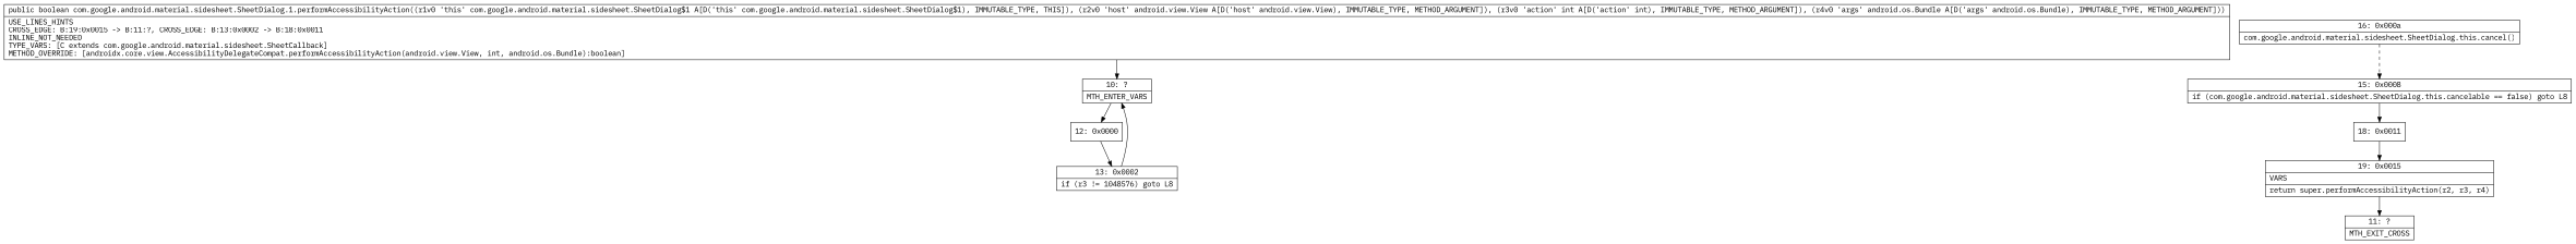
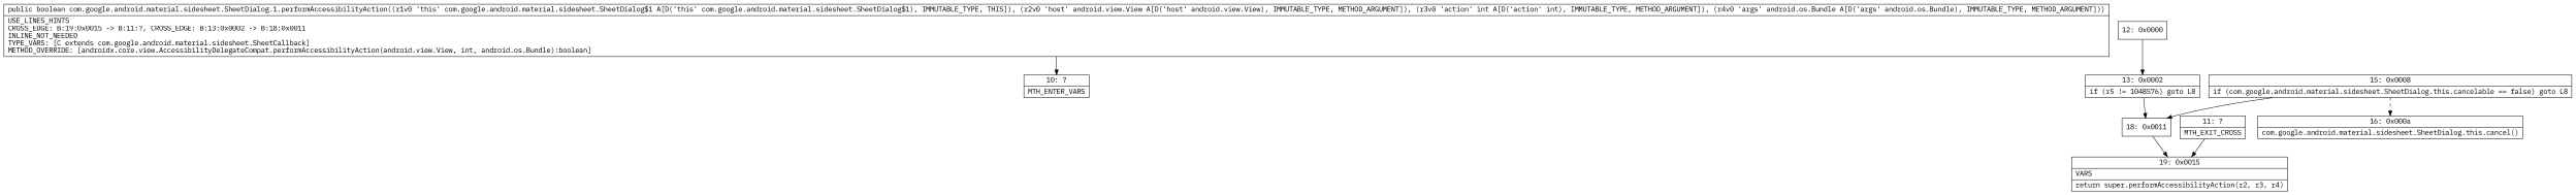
  digraph {
    fontname="IBM Plex Mono"
    node [fontname="IBM Plex Mono" shape=record]
    edge [fontname="IBM Plex Mono"]
    n1 [label="{10\:\ ?|MTH_ENTER_VARS\l}"]
    n2 [label="{12\:\ 0x0000}"]
-   n3 [label="{13\:\ 0x0002|if (r3 != 1048576) goto L8\l}"]
+   n3 [label="{13\:\ 0x0002|if (r5 != 1048576) goto L8\l}"]
    n4 [label="{18\:\ 0x0011}"]
    n5 [label="{19\:\ 0x0015|VARS\l|return super.performAccessibilityAction(r2, r3, r4)\l}"]
    n6 [label="{15\:\ 0x0008|if (com.google.android.material.sidesheet.SheetDialog.this.cancelable == false) goto L8\l}"]
    n7 [label="{16\:\ 0x000a|com.google.android.material.sidesheet.SheetDialog.this.cancel()\l}"]
    n8 [label="{11\:\ ?|MTH_EXIT_CROSS\l}"]
    n9 [label="{public boolean com.google.android.material.sidesheet.SheetDialog.1.performAccessibilityAction((r1v0 'this' com.google.android.material.sidesheet.SheetDialog$1 A[D('this' com.google.android.material.sidesheet.SheetDialog$1), IMMUTABLE_TYPE, THIS]), (r2v0 'host' android.view.View A[D('host' android.view.View), IMMUTABLE_TYPE, METHOD_ARGUMENT]), (r3v0 'action' int A[D('action' int), IMMUTABLE_TYPE, METHOD_ARGUMENT]), (r4v0 'args' android.os.Bundle A[D('args' android.os.Bundle), IMMUTABLE_TYPE, METHOD_ARGUMENT]))  | USE_LINES_HINTS\lCROSS_EDGE: B:19:0x0015 \-\> B:11:?, CROSS_EDGE: B:13:0x0002 \-\> B:18:0x0011\lINLINE_NOT_NEEDED\lTYPE_VARS: [C extends com.google.android.material.sidesheet.SheetCallback]\lMETHOD_OVERRIDE: [androidx.core.view.AccessibilityDelegateCompat.performAccessibilityAction(android.view.View, int, android.os.Bundle):boolean]\l}"]
-   n1 -> n2
    n2 -> n3
-   n3 -> n1
+   n3 -> n4
    n4 -> n5
-   n5 -> n8
+   n8 -> n5
    n6 -> n4
-   n7 -> n6 [style=dashed]
+   n6 -> n7 [style=dashed]
    n9 -> n1
  }
